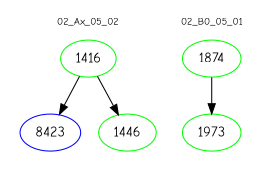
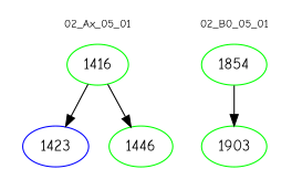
  digraph {
    fontname="Comic Neue"
    node [color=green fontname="Comic Neue"]
    edge [color=black fontname="Comic Neue"]
    n1 [label=1416]
-   n2 [color=blue label=8423]
+   n2 [color=blue label=1423]
    n3 [label=1446]
-   n4 [label=1874]
-   n5 [label=1973]
+   n4 [label=1854]
+   n5 [label=1903]
    subgraph cluster_1 {
      color=white
      fontsize=10
-     label="02_Ax_05_02"
+     label="02_Ax_05_01"
      n1
      n2
      n3
    }
    subgraph cluster_2 {
      color=white
      fontsize=10
      label="02_B0_05_01"
      n4
      n5
    }
    n1 -> n2
    n1 -> n3
    n4 -> n5
  }
